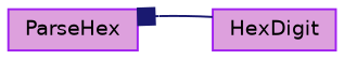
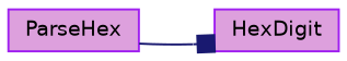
  digraph {
    rankdir=LR
    node [color=purple fillcolor=plum fontname=Helvetica fontsize=10 shape=record style=filled]
    n1 [fontcolor=black height=0.2 label=ParseHex width=0.4]
    n2 [height=0.2 label=HexDigit width=0.4]
-   n2 -> n1 [color=midnightblue fontname=Helvetica fontsize=10 labelfontname=Helvetica labelfontsize=10 style=solid arrowhead=box]
+   n1 -> n2 [color=midnightblue fontname=Helvetica fontsize=10 labelfontname=Helvetica labelfontsize=10 style=solid arrowhead=box]
  }
